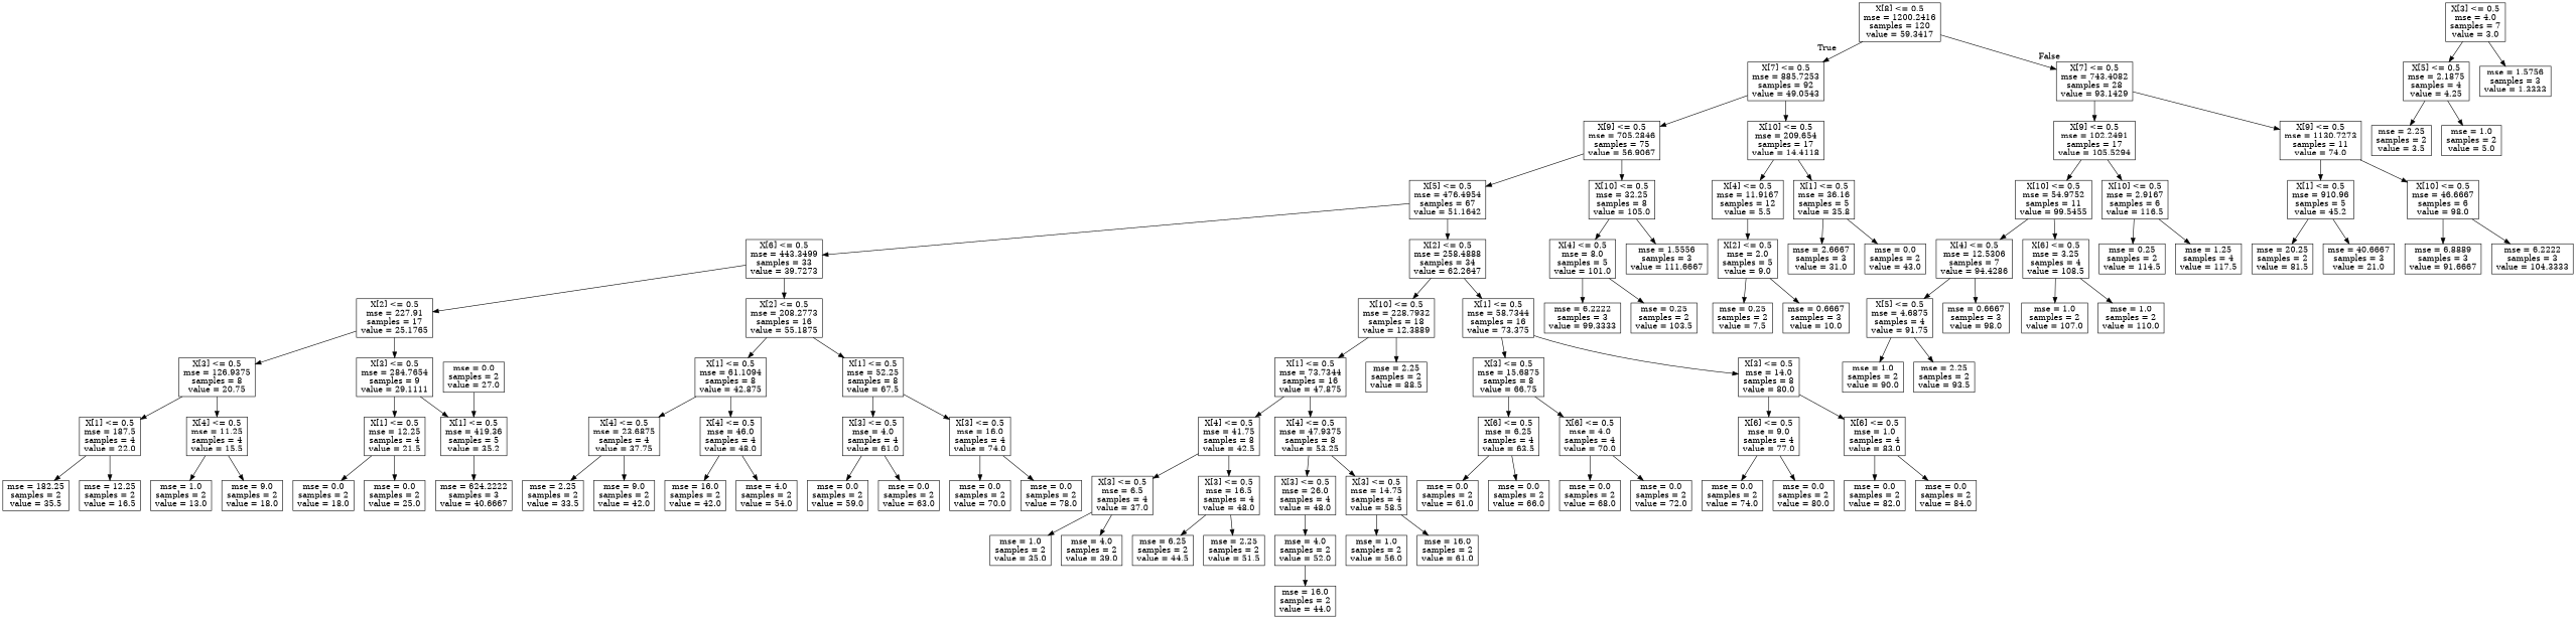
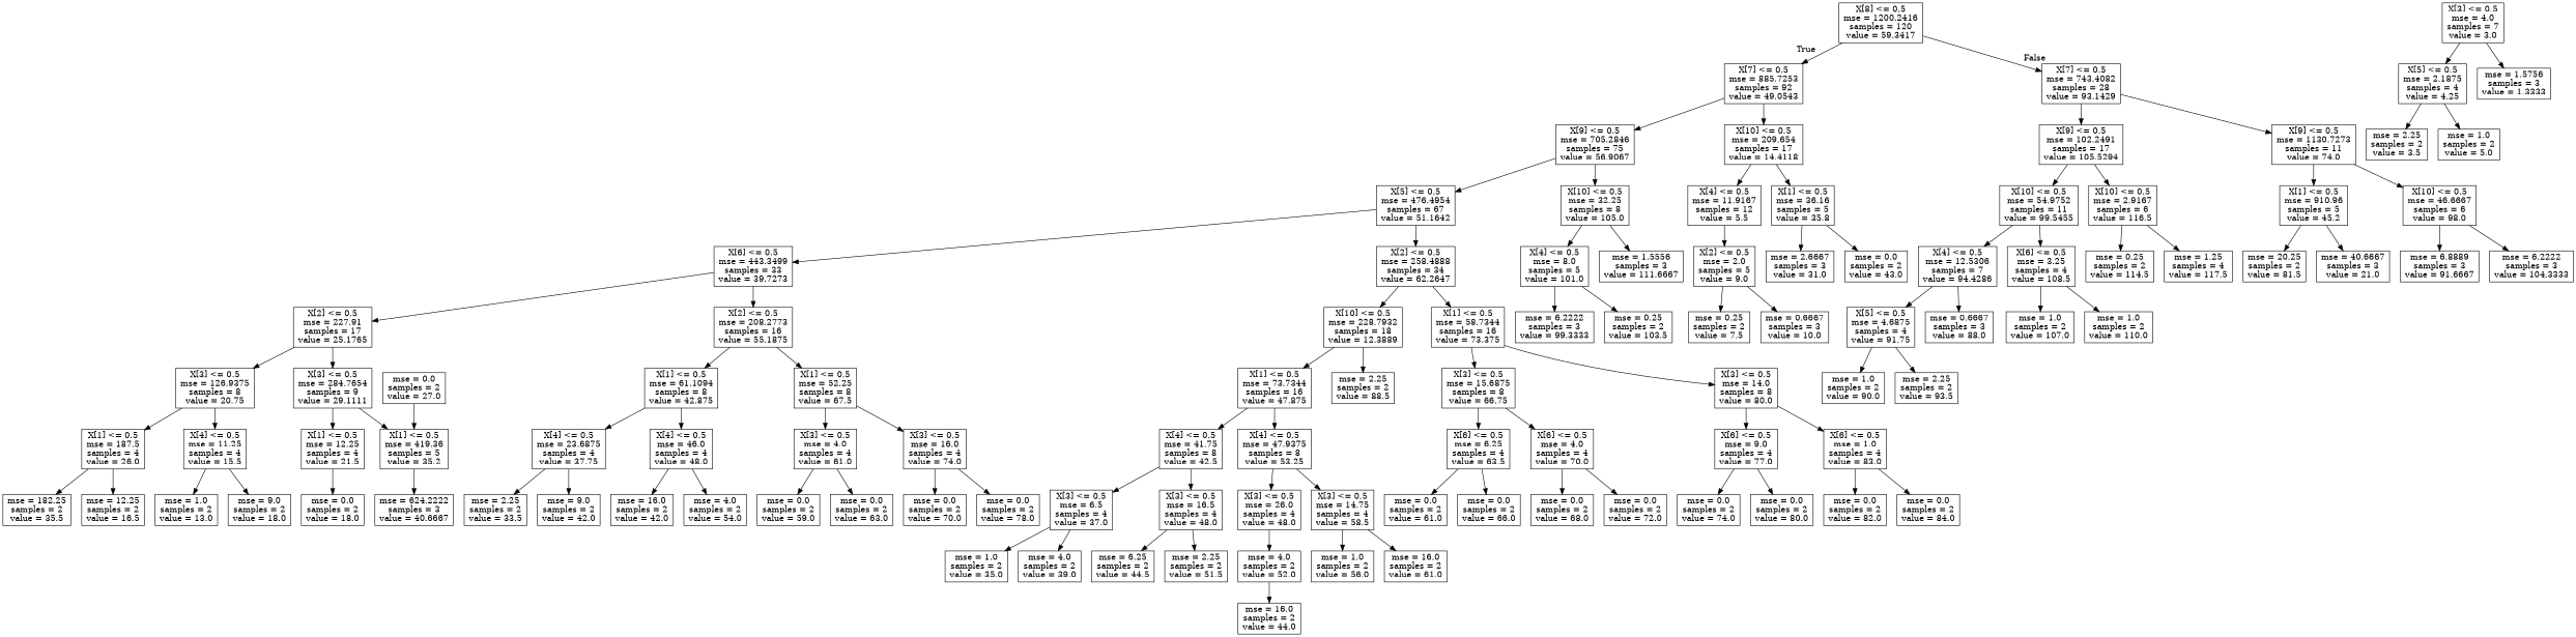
  digraph {
    node [shape=box]
    n1 [label="X[8] <= 0.5\nmse = 1200.2416\nsamples = 120\nvalue = 59.3417"]
    n2 [label="X[7] <= 0.5\nmse = 885.7253\nsamples = 92\nvalue = 49.0543"]
    n3 [label="X[7] <= 0.5\nmse = 743.4082\nsamples = 28\nvalue = 93.1429"]
    n4 [label="X[9] <= 0.5\nmse = 705.2846\nsamples = 75\nvalue = 56.9067"]
    n5 [label="X[10] <= 0.5\nmse = 209.654\nsamples = 17\nvalue = 14.4118"]
    n6 [label="X[9] <= 0.5\nmse = 102.2491\nsamples = 17\nvalue = 105.5294"]
    n7 [label="X[9] <= 0.5\nmse = 1130.7273\nsamples = 11\nvalue = 74.0"]
    n8 [label="X[5] <= 0.5\nmse = 476.4954\nsamples = 67\nvalue = 51.1642"]
    n9 [label="X[10] <= 0.5\nmse = 32.25\nsamples = 8\nvalue = 105.0"]
    n10 [label="X[4] <= 0.5\nmse = 11.9167\nsamples = 12\nvalue = 5.5"]
    n11 [label="X[1] <= 0.5\nmse = 36.16\nsamples = 5\nvalue = 35.8"]
    n12 [label="X[6] <= 0.5\nmse = 443.3499\nsamples = 33\nvalue = 39.7273"]
    n13 [label="X[2] <= 0.5\nmse = 258.4888\nsamples = 34\nvalue = 62.2647"]
    n14 [label="X[4] <= 0.5\nmse = 8.0\nsamples = 5\nvalue = 101.0"]
    n15 [label="mse = 1.5556\nsamples = 3\nvalue = 111.6667"]
    n16 [label="X[2] <= 0.5\nmse = 227.91\nsamples = 17\nvalue = 25.1765"]
    n17 [label="X[2] <= 0.5\nmse = 208.2773\nsamples = 16\nvalue = 55.1875"]
    n18 [label="X[10] <= 0.5\nmse = 228.7932\nsamples = 18\nvalue = 12.3889"]
    n19 [label="X[1] <= 0.5\nmse = 58.7344\nsamples = 16\nvalue = 73.375"]
    n20 [label="X[3] <= 0.5\nmse = 126.9375\nsamples = 8\nvalue = 20.75"]
    n21 [label="X[3] <= 0.5\nmse = 284.7654\nsamples = 9\nvalue = 29.1111"]
    n22 [label="X[1] <= 0.5\nmse = 61.1094\nsamples = 8\nvalue = 42.875"]
    n23 [label="X[1] <= 0.5\nmse = 52.25\nsamples = 8\nvalue = 67.5"]
-   n24 [label="X[1] <= 0.5\nmse = 187.5\nsamples = 4\nvalue = 22.0"]
+   n24 [label="X[1] <= 0.5\nmse = 187.5\nsamples = 4\nvalue = 26.0"]
    n25 [label="X[4] <= 0.5\nmse = 11.25\nsamples = 4\nvalue = 15.5"]
    n26 [label="X[1] <= 0.5\nmse = 12.25\nsamples = 4\nvalue = 21.5"]
    n27 [label="X[1] <= 0.5\nmse = 419.36\nsamples = 5\nvalue = 35.2"]
    n28 [label="mse = 182.25\nsamples = 2\nvalue = 35.5"]
    n29 [label="mse = 12.25\nsamples = 2\nvalue = 16.5"]
    n30 [label="mse = 1.0\nsamples = 2\nvalue = 13.0"]
    n31 [label="mse = 9.0\nsamples = 2\nvalue = 18.0"]
    n32 [label="mse = 0.0\nsamples = 2\nvalue = 18.0"]
-   n33 [label="mse = 0.0\nsamples = 2\nvalue = 25.0"]
    n34 [label="mse = 624.2222\nsamples = 3\nvalue = 40.6667"]
    n35 [label="mse = 0.0\nsamples = 2\nvalue = 27.0"]
    n36 [label="X[4] <= 0.5\nmse = 23.6875\nsamples = 4\nvalue = 37.75"]
    n37 [label="X[4] <= 0.5\nmse = 46.0\nsamples = 4\nvalue = 48.0"]
    n38 [label="X[3] <= 0.5\nmse = 4.0\nsamples = 4\nvalue = 61.0"]
    n39 [label="X[3] <= 0.5\nmse = 16.0\nsamples = 4\nvalue = 74.0"]
    n40 [label="mse = 2.25\nsamples = 2\nvalue = 33.5"]
    n41 [label="mse = 9.0\nsamples = 2\nvalue = 42.0"]
    n42 [label="mse = 16.0\nsamples = 2\nvalue = 42.0"]
    n43 [label="mse = 4.0\nsamples = 2\nvalue = 54.0"]
    n44 [label="mse = 0.0\nsamples = 2\nvalue = 59.0"]
    n45 [label="mse = 0.0\nsamples = 2\nvalue = 63.0"]
    n46 [label="mse = 0.0\nsamples = 2\nvalue = 70.0"]
    n47 [label="mse = 0.0\nsamples = 2\nvalue = 78.0"]
    n48 [label="X[1] <= 0.5\nmse = 73.7344\nsamples = 16\nvalue = 47.875"]
    n49 [label="mse = 2.25\nsamples = 2\nvalue = 88.5"]
    n50 [label="X[3] <= 0.5\nmse = 15.6875\nsamples = 8\nvalue = 66.75"]
    n51 [label="X[3] <= 0.5\nmse = 14.0\nsamples = 8\nvalue = 80.0"]
    n52 [label="X[4] <= 0.5\nmse = 41.75\nsamples = 8\nvalue = 42.5"]
    n53 [label="X[4] <= 0.5\nmse = 47.9375\nsamples = 8\nvalue = 53.25"]
    n54 [label="X[3] <= 0.5\nmse = 6.5\nsamples = 4\nvalue = 37.0"]
    n55 [label="X[3] <= 0.5\nmse = 16.5\nsamples = 4\nvalue = 48.0"]
    n56 [label="X[3] <= 0.5\nmse = 26.0\nsamples = 4\nvalue = 48.0"]
    n57 [label="X[3] <= 0.5\nmse = 14.75\nsamples = 4\nvalue = 58.5"]
    n58 [label="mse = 1.0\nsamples = 2\nvalue = 35.0"]
    n59 [label="mse = 4.0\nsamples = 2\nvalue = 39.0"]
    n60 [label="mse = 6.25\nsamples = 2\nvalue = 44.5"]
    n61 [label="mse = 2.25\nsamples = 2\nvalue = 51.5"]
    n62 [label="mse = 4.0\nsamples = 2\nvalue = 52.0"]
    n63 [label="mse = 1.0\nsamples = 2\nvalue = 56.0"]
    n64 [label="mse = 16.0\nsamples = 2\nvalue = 61.0"]
    n65 [label="mse = 16.0\nsamples = 2\nvalue = 44.0"]
    n66 [label="X[6] <= 0.5\nmse = 6.25\nsamples = 4\nvalue = 63.5"]
    n67 [label="X[6] <= 0.5\nmse = 4.0\nsamples = 4\nvalue = 70.0"]
    n68 [label="X[6] <= 0.5\nmse = 9.0\nsamples = 4\nvalue = 77.0"]
    n69 [label="X[6] <= 0.5\nmse = 1.0\nsamples = 4\nvalue = 83.0"]
    n70 [label="mse = 0.0\nsamples = 2\nvalue = 61.0"]
    n71 [label="mse = 0.0\nsamples = 2\nvalue = 66.0"]
    n72 [label="mse = 0.0\nsamples = 2\nvalue = 68.0"]
    n73 [label="mse = 0.0\nsamples = 2\nvalue = 72.0"]
    n74 [label="mse = 0.0\nsamples = 2\nvalue = 74.0"]
    n75 [label="mse = 0.0\nsamples = 2\nvalue = 80.0"]
    n76 [label="mse = 0.0\nsamples = 2\nvalue = 82.0"]
    n77 [label="mse = 0.0\nsamples = 2\nvalue = 84.0"]
    n78 [label="mse = 6.2222\nsamples = 3\nvalue = 99.3333"]
    n79 [label="mse = 0.25\nsamples = 2\nvalue = 103.5"]
    n80 [label="X[2] <= 0.5\nmse = 2.0\nsamples = 5\nvalue = 9.0"]
    n81 [label="mse = 2.6667\nsamples = 3\nvalue = 31.0"]
    n82 [label="mse = 0.0\nsamples = 2\nvalue = 43.0"]
    n83 [label="X[3] <= 0.5\nmse = 4.0\nsamples = 7\nvalue = 3.0"]
    n84 [label="X[5] <= 0.5\nmse = 2.1875\nsamples = 4\nvalue = 4.25"]
    n85 [label="mse = 1.5756\nsamples = 3\nvalue = 1.3333"]
    n86 [label="mse = 0.25\nsamples = 2\nvalue = 7.5"]
    n87 [label="mse = 0.6667\nsamples = 3\nvalue = 10.0"]
    n88 [label="mse = 2.25\nsamples = 2\nvalue = 3.5"]
    n89 [label="mse = 1.0\nsamples = 2\nvalue = 5.0"]
    n90 [label="X[10] <= 0.5\nmse = 54.9752\nsamples = 11\nvalue = 99.5455"]
    n91 [label="X[10] <= 0.5\nmse = 2.9167\nsamples = 6\nvalue = 116.5"]
    n92 [label="X[1] <= 0.5\nmse = 910.96\nsamples = 5\nvalue = 45.2"]
    n93 [label="X[10] <= 0.5\nmse = 46.6667\nsamples = 6\nvalue = 98.0"]
    n94 [label="X[4] <= 0.5\nmse = 12.5306\nsamples = 7\nvalue = 94.4286"]
    n95 [label="X[6] <= 0.5\nmse = 3.25\nsamples = 4\nvalue = 108.5"]
    n96 [label="mse = 0.25\nsamples = 2\nvalue = 114.5"]
    n97 [label="mse = 1.25\nsamples = 4\nvalue = 117.5"]
    n98 [label="X[5] <= 0.5\nmse = 4.6875\nsamples = 4\nvalue = 91.75"]
-   n99 [label="mse = 0.6667\nsamples = 3\nvalue = 98.0"]
+   n99 [label="mse = 0.6667\nsamples = 3\nvalue = 88.0"]
    n100 [label="mse = 1.0\nsamples = 2\nvalue = 107.0"]
    n101 [label="mse = 1.0\nsamples = 2\nvalue = 110.0"]
    n102 [label="mse = 1.0\nsamples = 2\nvalue = 90.0"]
    n103 [label="mse = 2.25\nsamples = 2\nvalue = 93.5"]
    n104 [label="mse = 20.25\nsamples = 2\nvalue = 81.5"]
    n105 [label="mse = 40.6667\nsamples = 3\nvalue = 21.0"]
    n106 [label="mse = 6.8889\nsamples = 3\nvalue = 91.6667"]
    n107 [label="mse = 6.2222\nsamples = 3\nvalue = 104.3333"]
    n1 -> n2 [headlabel=True labelangle=45 labeldistance=2.5]
    n1 -> n3 [headlabel=False labelangle=-45 labeldistance=2.5]
    n2 -> n4
    n2 -> n5
    n3 -> n6
    n3 -> n7
    n4 -> n8
    n4 -> n9
    n5 -> n10
    n5 -> n11
    n6 -> n90
    n6 -> n91
    n7 -> n92
    n7 -> n93
    n8 -> n12
    n8 -> n13
    n9 -> n14
    n9 -> n15
    n10 -> n80
    n11 -> n81
    n11 -> n82
    n12 -> n16
    n12 -> n17
    n13 -> n18
    n13 -> n19
    n14 -> n78
    n14 -> n79
    n16 -> n20
    n16 -> n21
    n17 -> n22
    n17 -> n23
    n18 -> n48
    n18 -> n49
    n19 -> n50
    n19 -> n51
    n20 -> n24
    n20 -> n25
    n21 -> n26
    n21 -> n27
    n22 -> n36
    n22 -> n37
    n23 -> n38
    n23 -> n39
    n24 -> n28
    n24 -> n29
    n25 -> n30
    n25 -> n31
    n26 -> n32
-   n26 -> n33
    n27 -> n34
    n35 -> n27
    n36 -> n40
    n36 -> n41
    n37 -> n42
    n37 -> n43
    n38 -> n44
    n38 -> n45
    n39 -> n46
    n39 -> n47
    n48 -> n52
    n48 -> n53
    n50 -> n66
    n50 -> n67
    n51 -> n68
    n51 -> n69
    n52 -> n54
    n52 -> n55
    n53 -> n56
    n53 -> n57
    n54 -> n58
    n54 -> n59
    n55 -> n60
    n55 -> n61
    n56 -> n62
    n57 -> n63
    n57 -> n64
    n62 -> n65
    n66 -> n70
    n66 -> n71
    n67 -> n72
    n67 -> n73
    n68 -> n74
    n68 -> n75
    n69 -> n76
    n69 -> n77
    n80 -> n86
    n80 -> n87
    n83 -> n84
    n83 -> n85
    n84 -> n88
    n84 -> n89
    n90 -> n94
    n90 -> n95
    n91 -> n96
    n91 -> n97
    n92 -> n104
    n92 -> n105
    n93 -> n106
    n93 -> n107
    n94 -> n98
    n94 -> n99
    n95 -> n100
    n95 -> n101
    n98 -> n102
    n98 -> n103
  }
